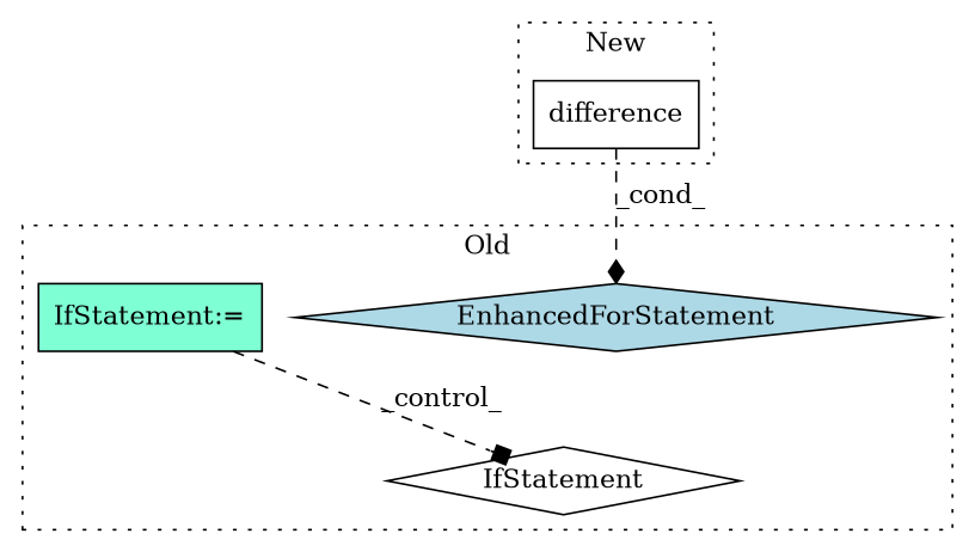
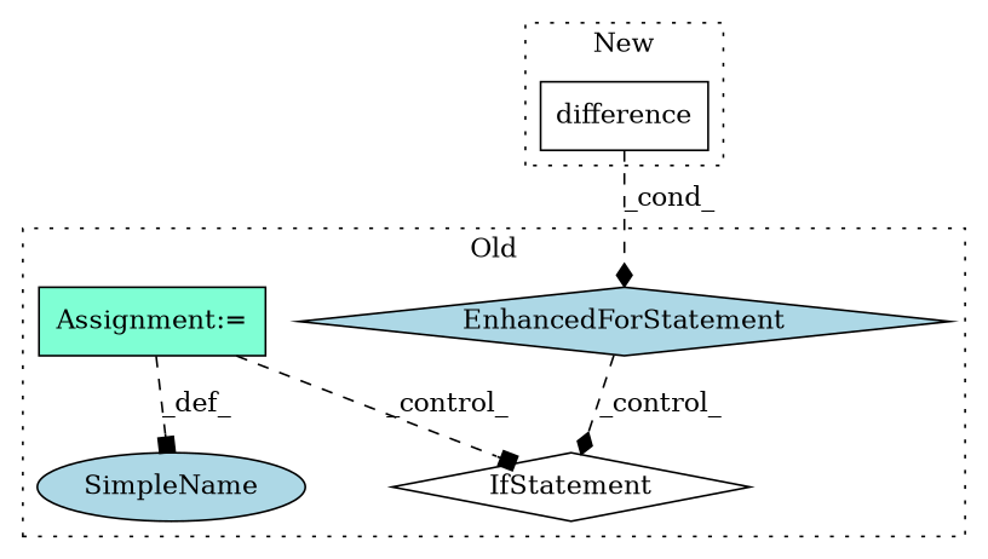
  digraph {
    node [fillcolor=lightblue l="77,2" s="2353,2462" shape=diamond style=filled]
    edge [arrowhead=diamond style=dashed]
    n1 [a=70 label=EnhancedForStatement]
-   n2 [a=7 fillcolor=aquamarine label="IfStatement:=" shape=box]
+   n2 [a=7 fillcolor=aquamarine label="Assignment:=" shape=box]
    n3 [a=25 fillcolor=white l="12,2" label=IfStatement s="2474,2506"]
+   n4 [a=42 l=5 label=SimpleName s=2434 shape=ellipse]
    n5 [a=32 fillcolor=white l="11,1" label=difference s="3278,3300" shape=box]
    subgraph cluster_1 {
      label=Old
      style=dotted
      n1
      n2
      n3
+     n4
    }
    subgraph cluster_2 {
      label=New
      style=dotted
      n5
    }
+   n1 -> n3 [label=_control_]
    n2 -> n3 [arrowhead=box label=_control_]
+   n2 -> n4 [arrowhead=box label=_def_]
    n5 -> n1 [label=_cond_]
  }
